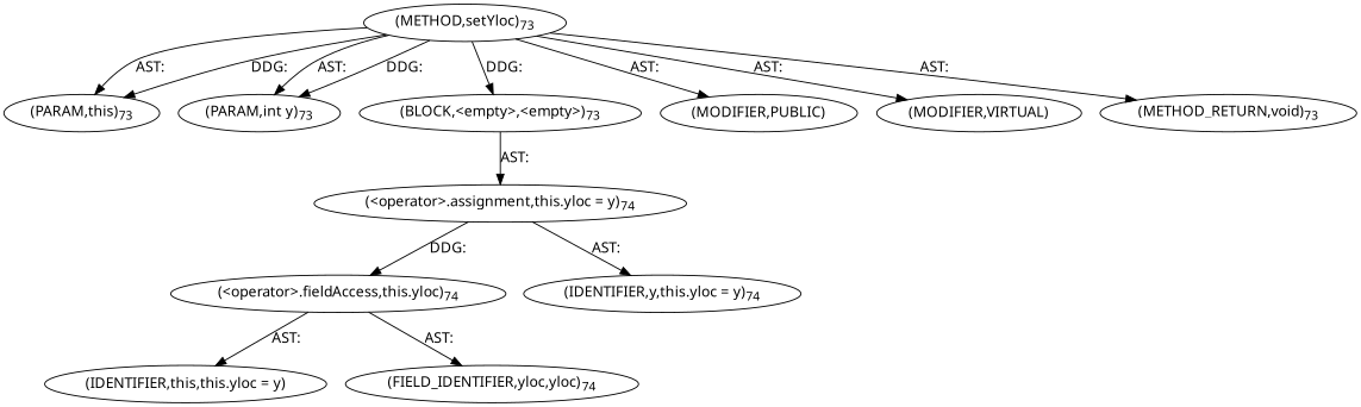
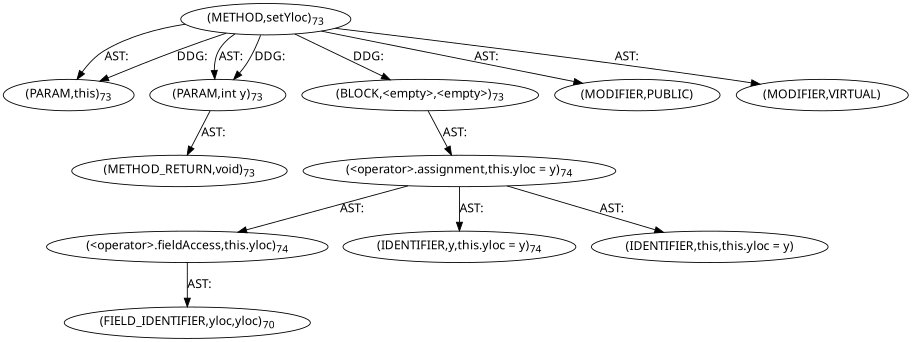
  digraph {
    fontname="Noto Sans"
    node [fontname="Noto Sans"]
    edge [fontname="Noto Sans"]
    n1 [label=<(METHOD,setYloc)<SUB>73</SUB>>]
    n2 [label=<(PARAM,this)<SUB>73</SUB>>]
    n3 [label=<(PARAM,int y)<SUB>73</SUB>>]
    n4 [label=<(BLOCK,&lt;empty&gt;,&lt;empty&gt;)<SUB>73</SUB>>]
    n5 [label=<(MODIFIER,PUBLIC)>]
    n6 [label=<(MODIFIER,VIRTUAL)>]
    n7 [label=<(METHOD_RETURN,void)<SUB>73</SUB>>]
    n8 [label=<(&lt;operator&gt;.assignment,this.yloc = y)<SUB>74</SUB>>]
    n9 [label=<(&lt;operator&gt;.fieldAccess,this.yloc)<SUB>74</SUB>>]
    n10 [label=<(IDENTIFIER,y,this.yloc = y)<SUB>74</SUB>>]
    n11 [label=<(IDENTIFIER,this,this.yloc = y)>]
-   n12 [label=<(FIELD_IDENTIFIER,yloc,yloc)<SUB>74</SUB>>]
+   n12 [label=<(FIELD_IDENTIFIER,yloc,yloc)<SUB>70</SUB>>]
    n1 -> n2 [label="AST: "]
    n1 -> n2 [label="DDG: "]
    n1 -> n3 [label="AST: "]
    n1 -> n3 [label="DDG: "]
    n1 -> n4 [label="DDG: "]
    n1 -> n5 [label="AST: "]
    n1 -> n6 [label="AST: "]
-   n1 -> n7 [label="AST: "]
+   n3 -> n7 [label="AST: "]
    n4 -> n8 [label="AST: "]
-   n8 -> n9 [label="DDG: "]
+   n8 -> n9 [label="AST: "]
    n8 -> n10 [label="AST: "]
-   n9 -> n11 [label="AST: "]
+   n8 -> n11 [label="AST: "]
    n9 -> n12 [label="AST: "]
  }
